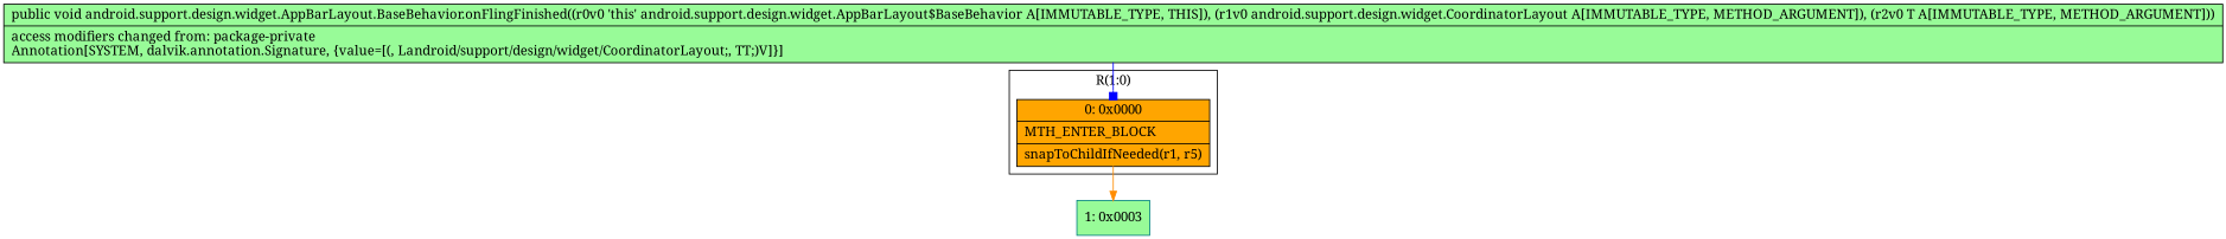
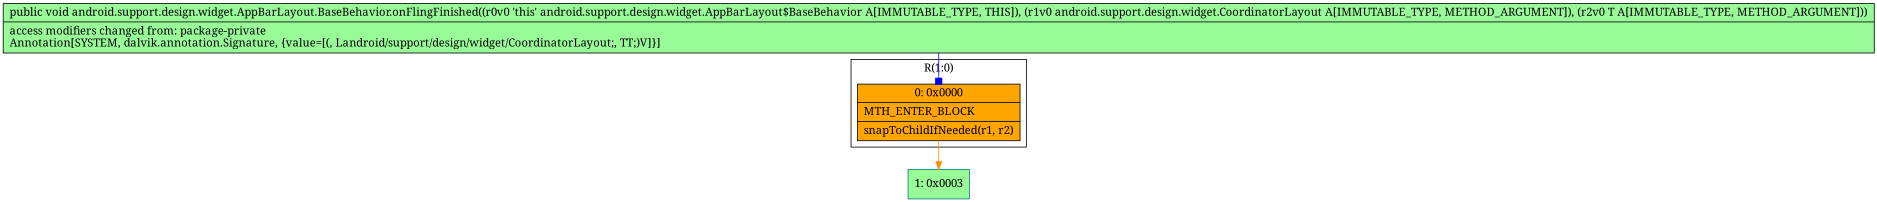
  digraph {
    fontname="Noto Serif"
    node [color=black shape=record style=filled fillcolor=palegreen fontname="Noto Serif"]
    edge [fontname="Noto Serif"]
-   n1 [label="{0\:\ 0x0000|MTH_ENTER_BLOCK\l|snapToChildIfNeeded(r1, r5)\l}" fillcolor=orange]
+   n1 [label="{0\:\ 0x0000|MTH_ENTER_BLOCK\l|snapToChildIfNeeded(r1, r2)\l}" fillcolor=orange]
    n2 [color=teal label="{1\:\ 0x0003}"]
    n3 [label="{public void android.support.design.widget.AppBarLayout.BaseBehavior.onFlingFinished((r0v0 'this' android.support.design.widget.AppBarLayout$BaseBehavior A[IMMUTABLE_TYPE, THIS]), (r1v0 android.support.design.widget.CoordinatorLayout A[IMMUTABLE_TYPE, METHOD_ARGUMENT]), (r2v0 T A[IMMUTABLE_TYPE, METHOD_ARGUMENT]))  | access modifiers changed from: package\-private\lAnnotation[SYSTEM, dalvik.annotation.Signature, \{value=[(, Landroid\/support\/design\/widget\/CoordinatorLayout;, TT;)V]\}]\l}"]
    subgraph cluster_1 {
      label="R(1:0)"
      n1
    }
    n1 -> n2 [color=darkorange arrowhead=normal]
    n3 -> n1 [color=blue arrowhead=box]
  }
